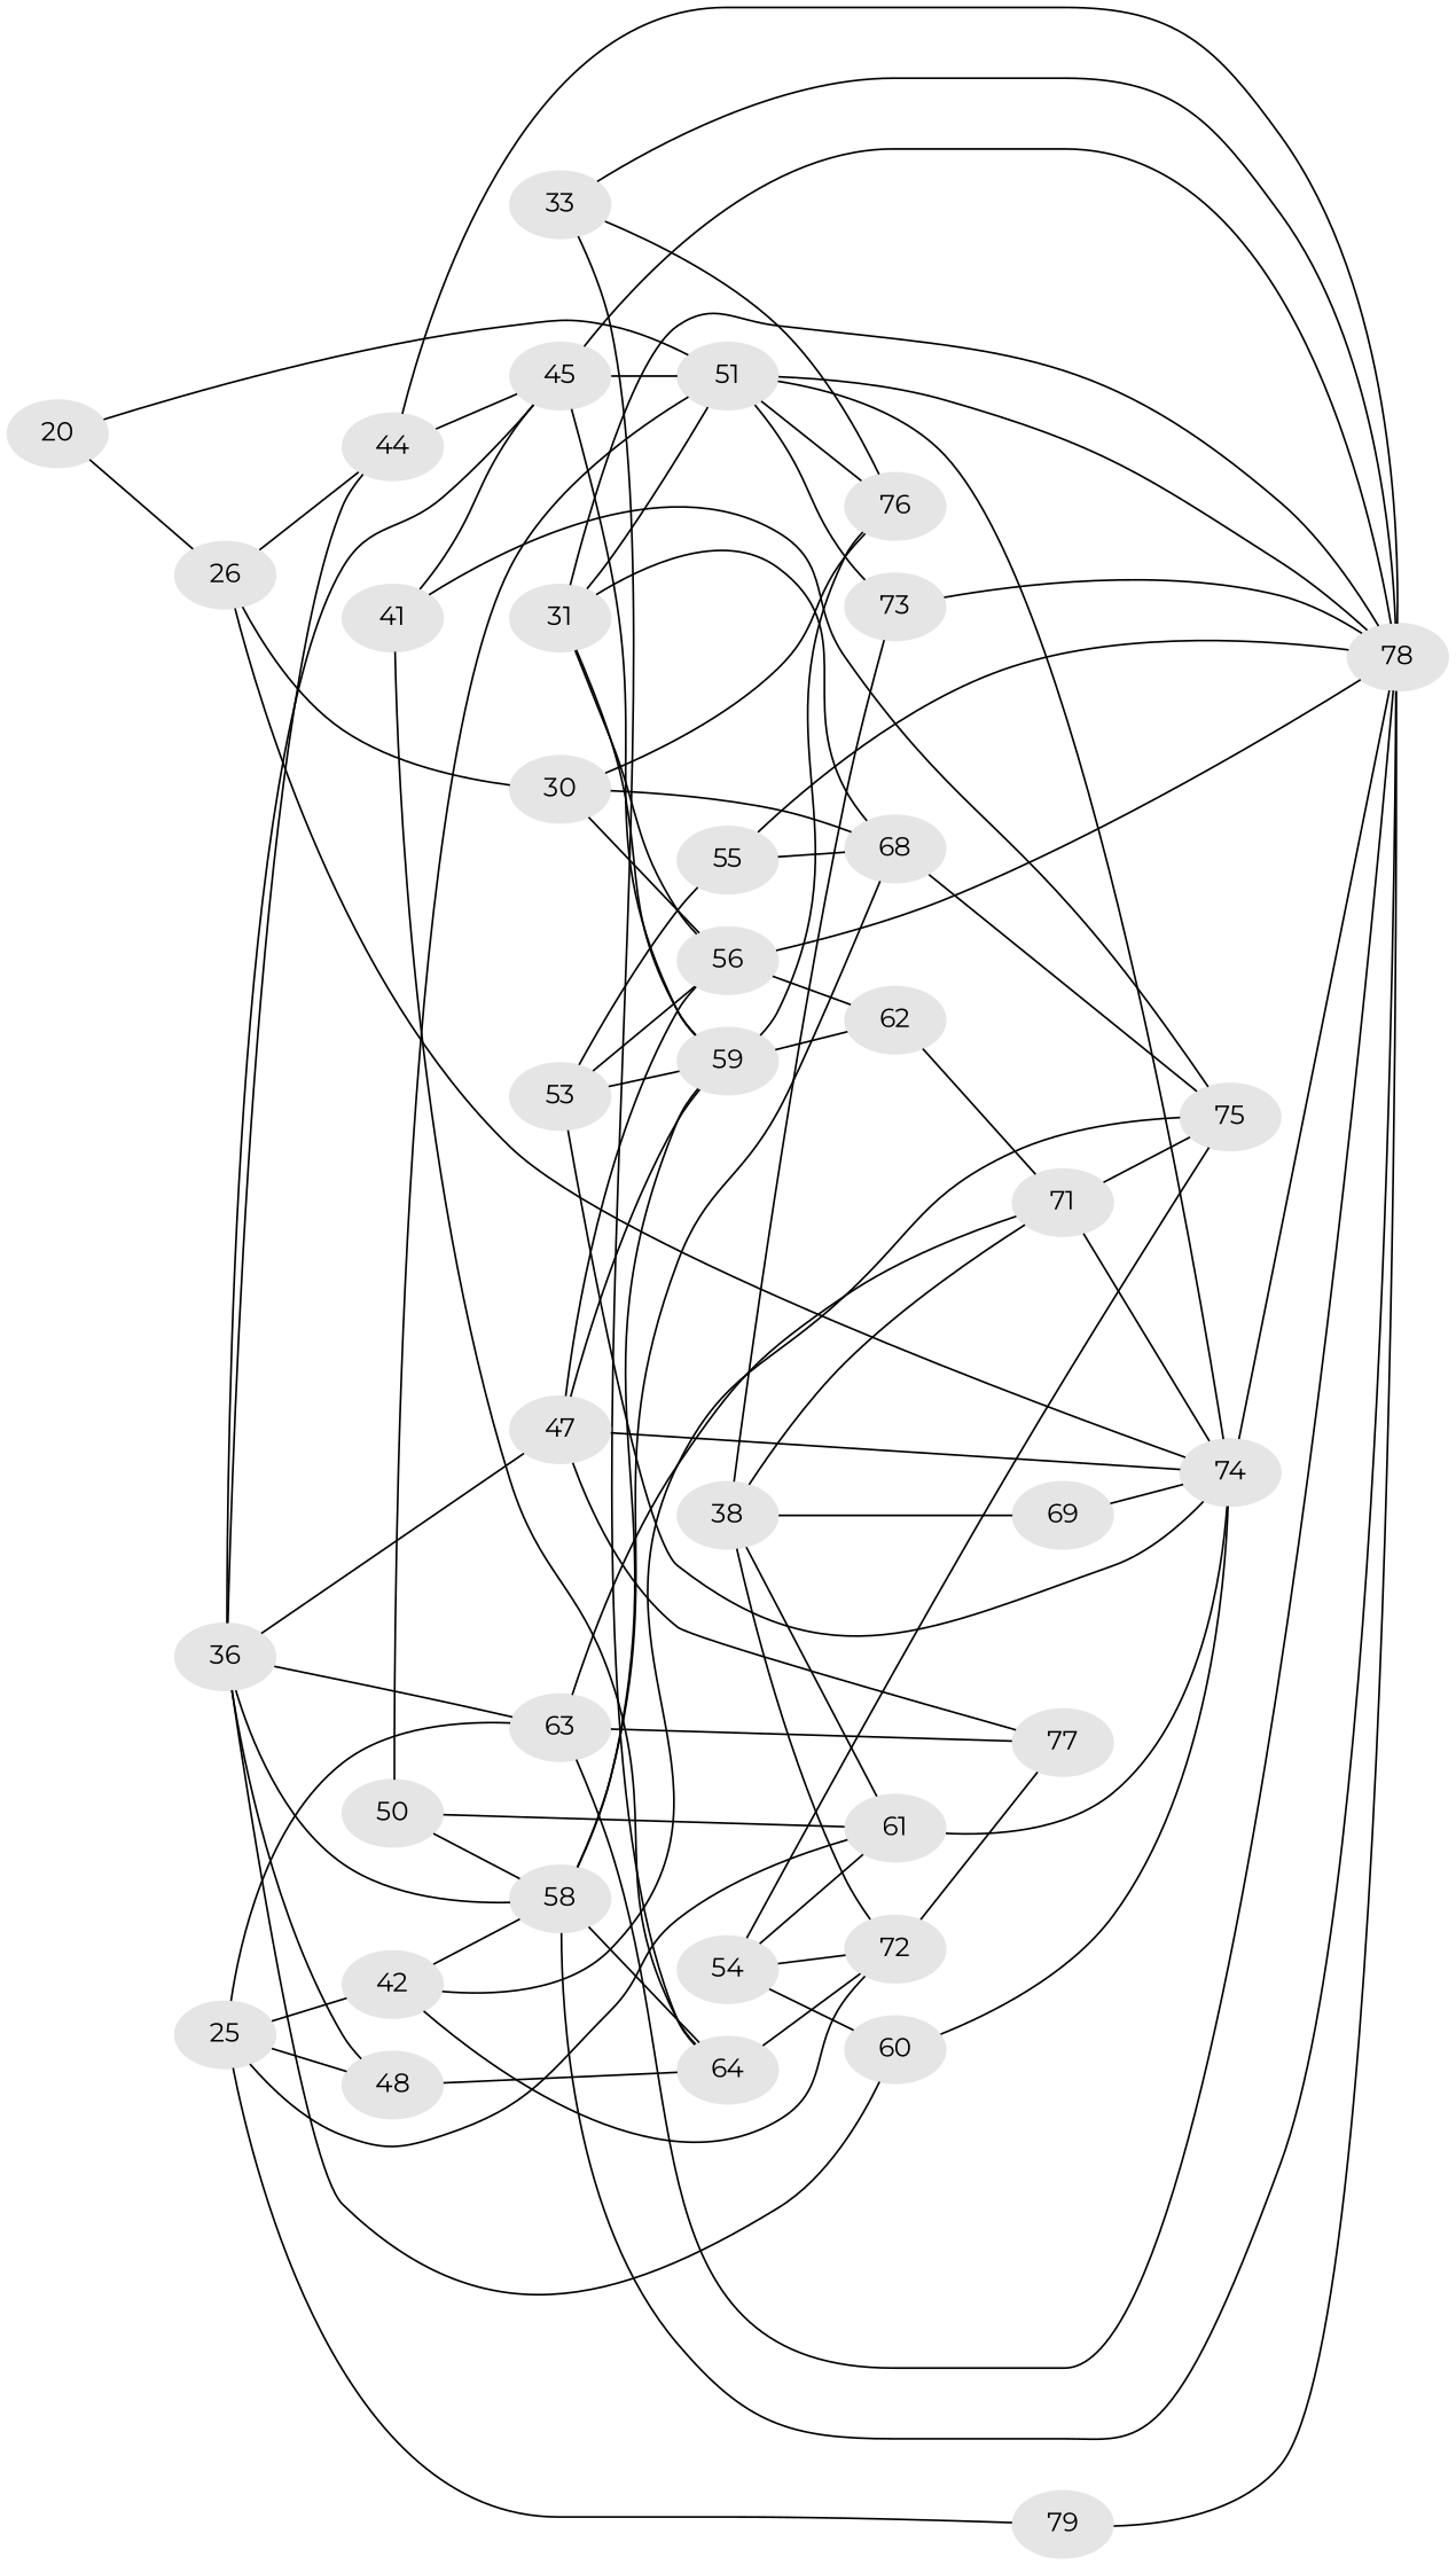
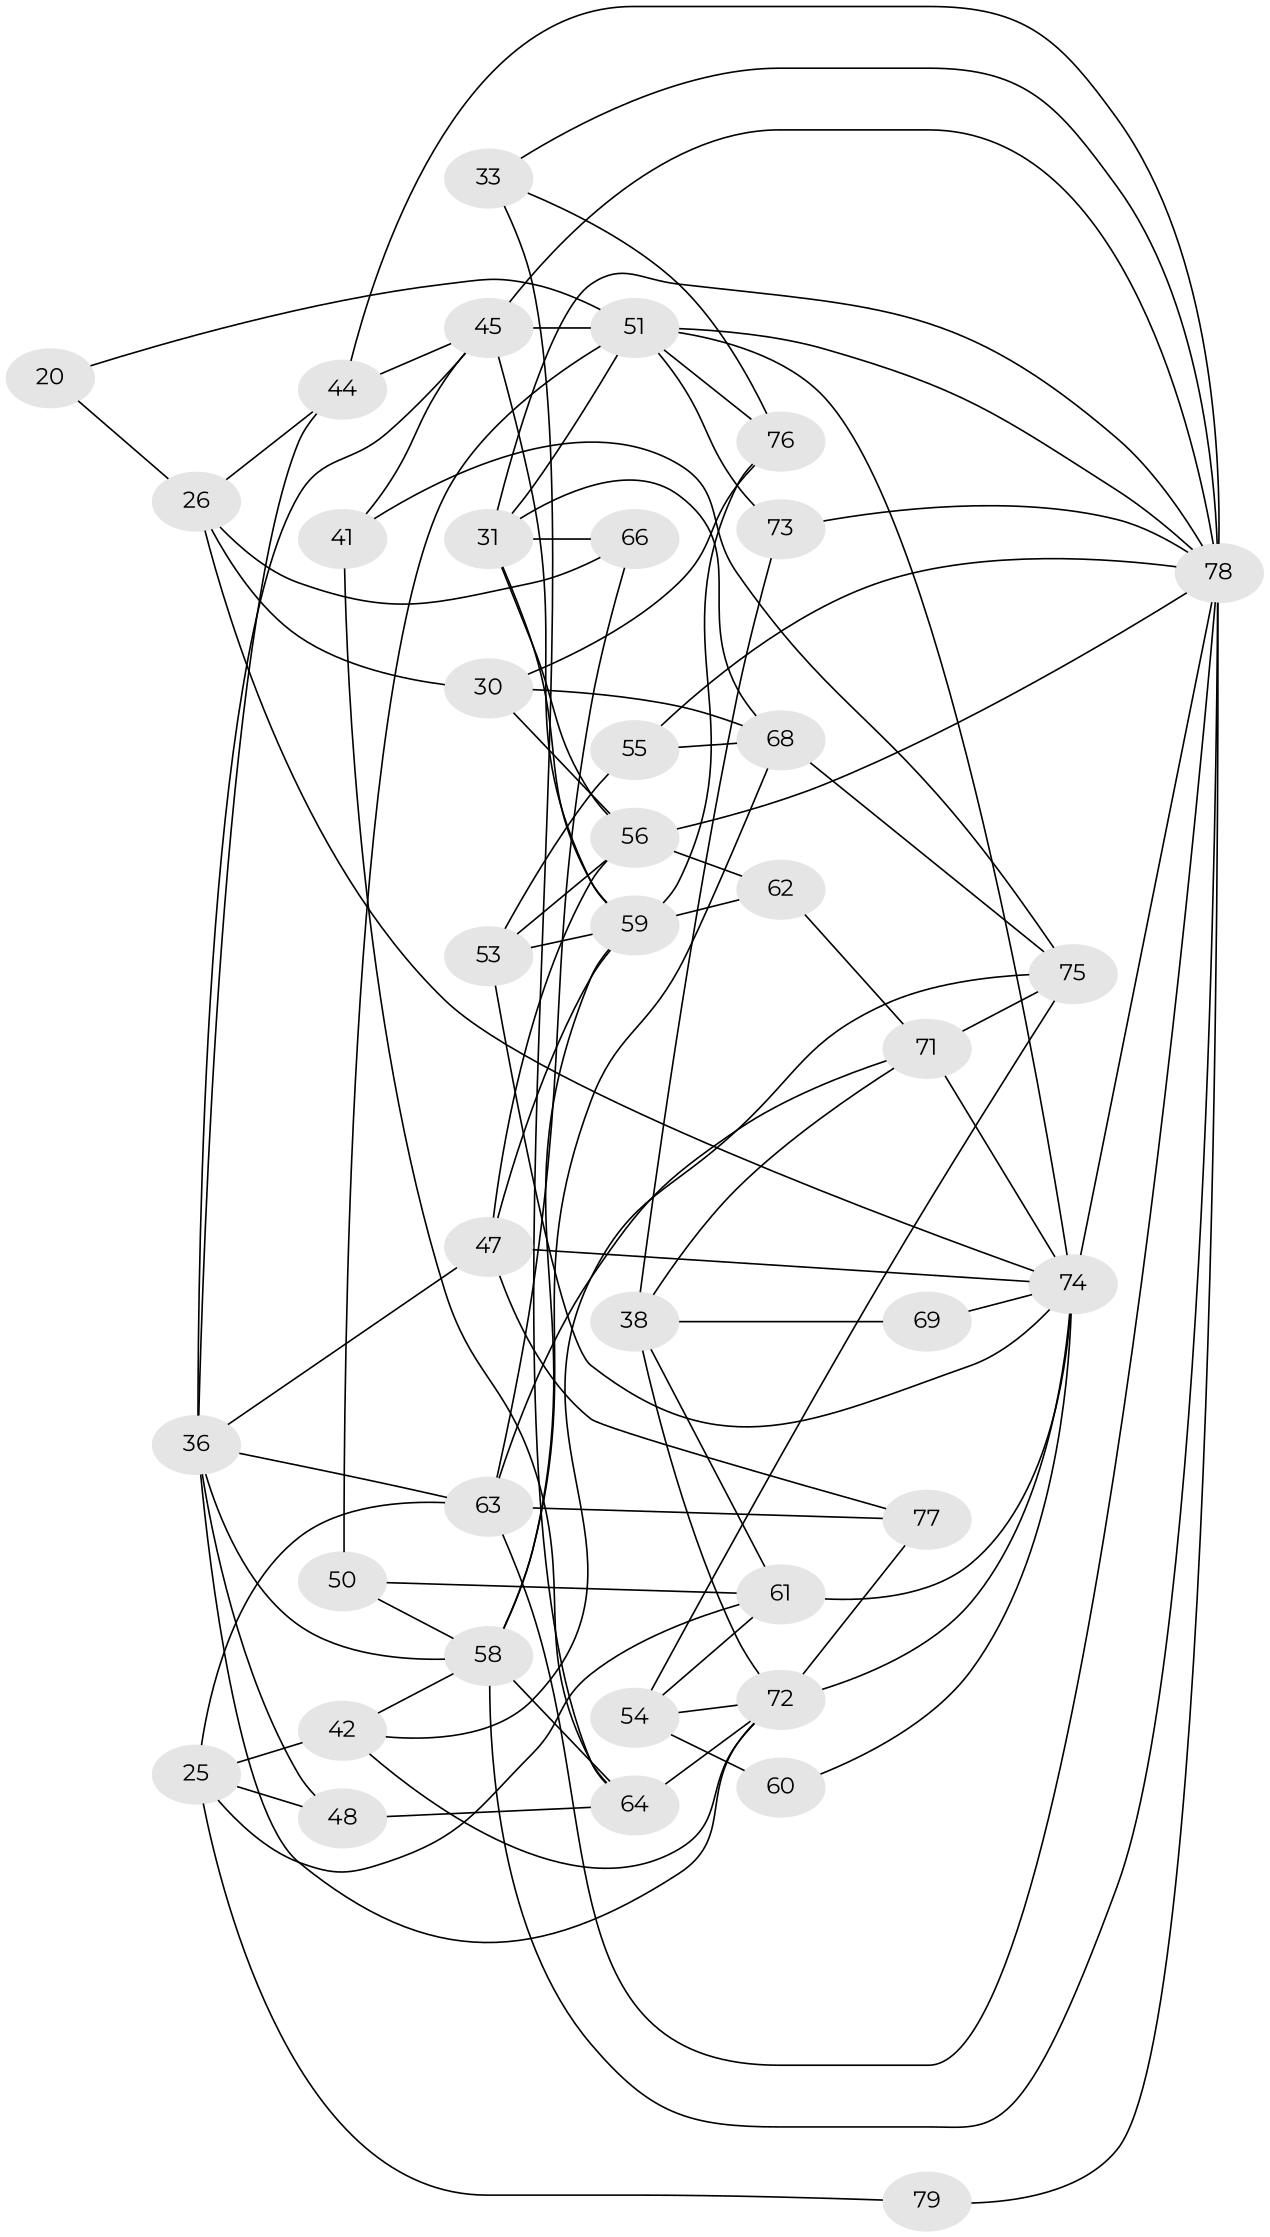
  graph {
    fontname=Montserrat
    rankdir=LR
    node [color=gray90 fontname=Montserrat style=filled]
    edge [fontname=Montserrat]
    20
    26
    51 [super="+40+21"]
    30
    44 [super="+13+32"]
+   66
    74 [super="+4+15+46"]
    76
    78 [super="+65+67"]
    73
    25 [super="+23"]
    42 [super="+7"]
    48
    61
    63 [super="+28"]
    n16 [label=79]
    58 [super="+16"]
    72 [super="+17+52"]
    75
    64 [super="+34+8"]
    71 [super="+27"]
    77
    56 [super="+37"]
    68 [super="+49"]
    45 [super="+35"]
    62
    31 [super="+19"]
    59 [super="+5"]
    33 [super="+1"]
    36 [super="+22"]
    47
    38 [super="+24"]
    69
    41
    50 [super="+39"]
    53 [super="+11"]
    55
    54
    60
    20 -- 26
    20 -- 51
    26 -- 30
    26 -- 44 [weight=2]
+   26 -- 66
    26 -- 74
    51 -- 74 [weight=3]
    51 -- 76
    51 -- 78
    51 -- 73
    30 -- 76
    30 -- 56
    30 -- 68
    44 -- 78
    44 -- 45
    74 -- 78 [weight=2]
    73 -- 78
    25 -- 42
    25 -- 48
    25 -- 61
    25 -- 63 [weight=2]
    25 -- n16
    42 -- 58
    42 -- 72
    42 -- 75
    48 -- 64
    61 -- 74
+   63 -- 66
    63 -- 78 [weight=2]
    63 -- 71
    63 -- 77
    n16 -- 78
    58 -- 78 [weight=3]
    58 -- 64
    58 -- 68
    58 -- 59
+   72 -- 74
    72 -- 77
    64 -- 72 [weight=2]
    71 -- 74
    71 -- 75
    56 -- 78
    56 -- 62
    68 -- 75
    45 -- 51
    45 -- 78 [weight=2]
    45 -- 59
    62 -- 71
    31 -- 51 [weight=2]
+   31 -- 66
    31 -- 78 [weight=2]
    31 -- 56 [weight=2]
    31 -- 68
    31 -- 59
    59 -- 76
    59 -- 62
    33 -- 76
    33 -- 78
    33 -- 64 [weight=2]
    36 -- 44
    36 -- 48
    36 -- 63 [weight=2]
    36 -- 58
-   36 -- 60
+   36 -- 72
    36 -- 45
    36 -- 47
    47 -- 74
    47 -- 77
    47 -- 56
    47 -- 59
    38 -- 73
    38 -- 61
    38 -- 72 [weight=2]
    38 -- 71
    38 -- 69
    69 -- 74
    41 -- 75
    41 -- 64 [weight=3]
    41 -- 45 [weight=2]
    50 -- 51
    50 -- 61
    50 -- 58
    53 -- 74 [weight=4]
    53 -- 56
    53 -- 59 [weight=2]
    53 -- 55
    55 -- 78
    55 -- 68
    54 -- 61
    54 -- 72
    54 -- 75
    54 -- 60
    60 -- 74
  }
